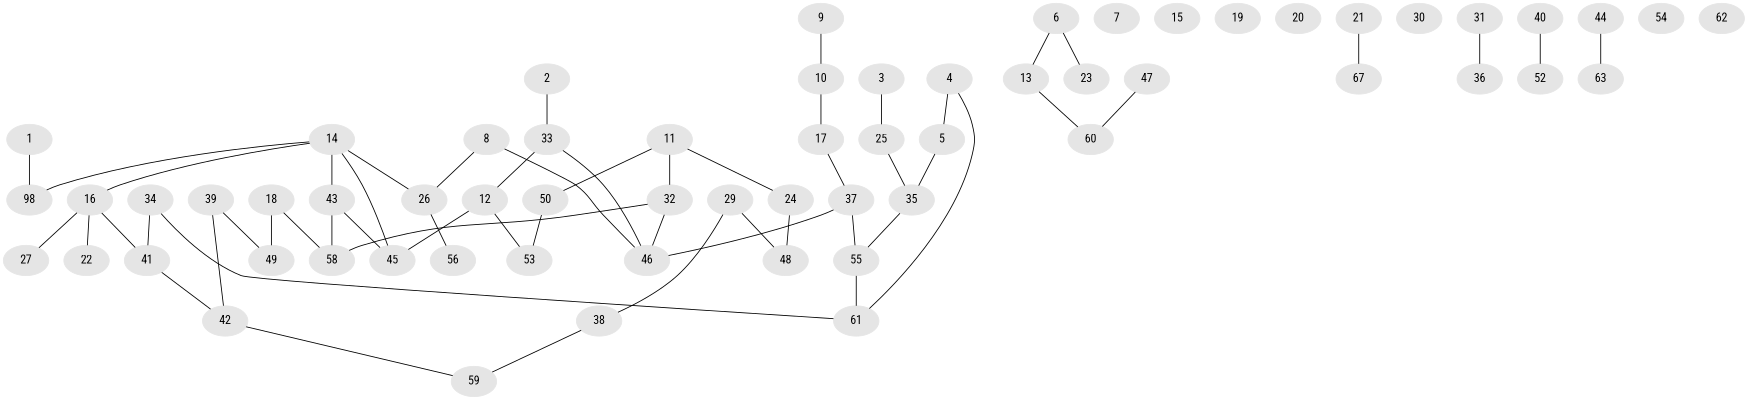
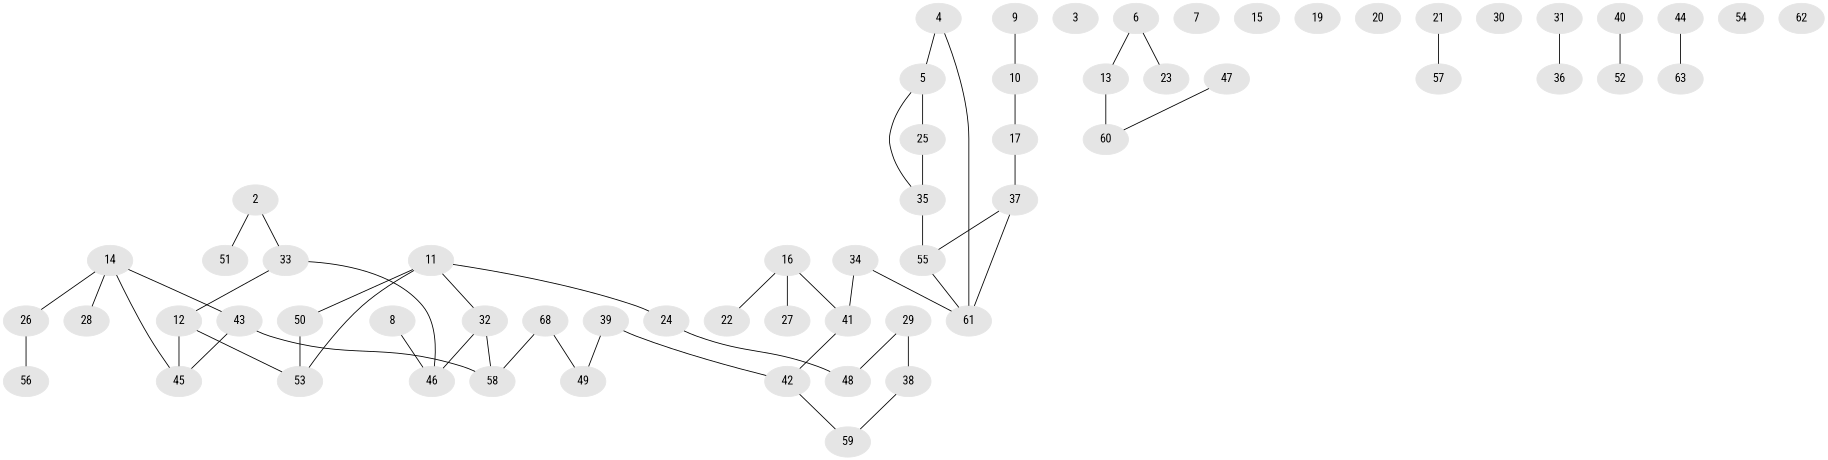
  graph {
    fontname="Roboto Condensed"
    node [color=gray90 fontname="Roboto Condensed" style=filled]
    edge [fontname="Roboto Condensed"]
-   1
-   28 [label=98]
+   28
    2
    33
+   51
    46
    12
    3
    4
    5
    61
    25
    35
    29
    48
    38
    55
    6
    13
    23
    60
    7
    8
    26
    56
    9
    10
    17
    37
    43
    45
    58
    11
    24
    32
    50
    53
    14
    16
    22
    27
    41
    15
    42
-   18
+   18 [label=68]
    49
    19
    20
    21
-   57 [label=67]
+   57
    59
    30
    31
    36
    39
    34
    40
    52
    44
    63
    47
    54
    62
-   1 -- 28
    2 -- 33
+   2 -- 51
    33 -- 46
    33 -- 12
    12 -- 45
    12 -- 53
    4 -- 5
    4 -- 61
-   3 -- 25
+   5 -- 25
    5 -- 35
    25 -- 35
    35 -- 55
    29 -- 48
    29 -- 38
    38 -- 59
    55 -- 61
    6 -- 13
    6 -- 23
    13 -- 60
    8 -- 46
-   8 -- 26
    26 -- 56
    9 -- 10
    10 -- 17
    17 -- 37
-   37 -- 46
+   37 -- 61
    37 -- 55
    43 -- 45
    43 -- 58
    11 -- 24
    11 -- 32
    11 -- 50
+   11 -- 53
    24 -- 48
    32 -- 46
    32 -- 58
    50 -- 53
    14 -- 28
    14 -- 26
    14 -- 43
    14 -- 45
-   14 -- 16
    16 -- 22
    16 -- 27
    16 -- 41
    41 -- 42
    42 -- 59
    18 -- 58
    18 -- 49
    21 -- 57
    31 -- 36
    39 -- 42
    39 -- 49
    34 -- 61
    34 -- 41
    40 -- 52
    44 -- 63
    47 -- 60
  }
